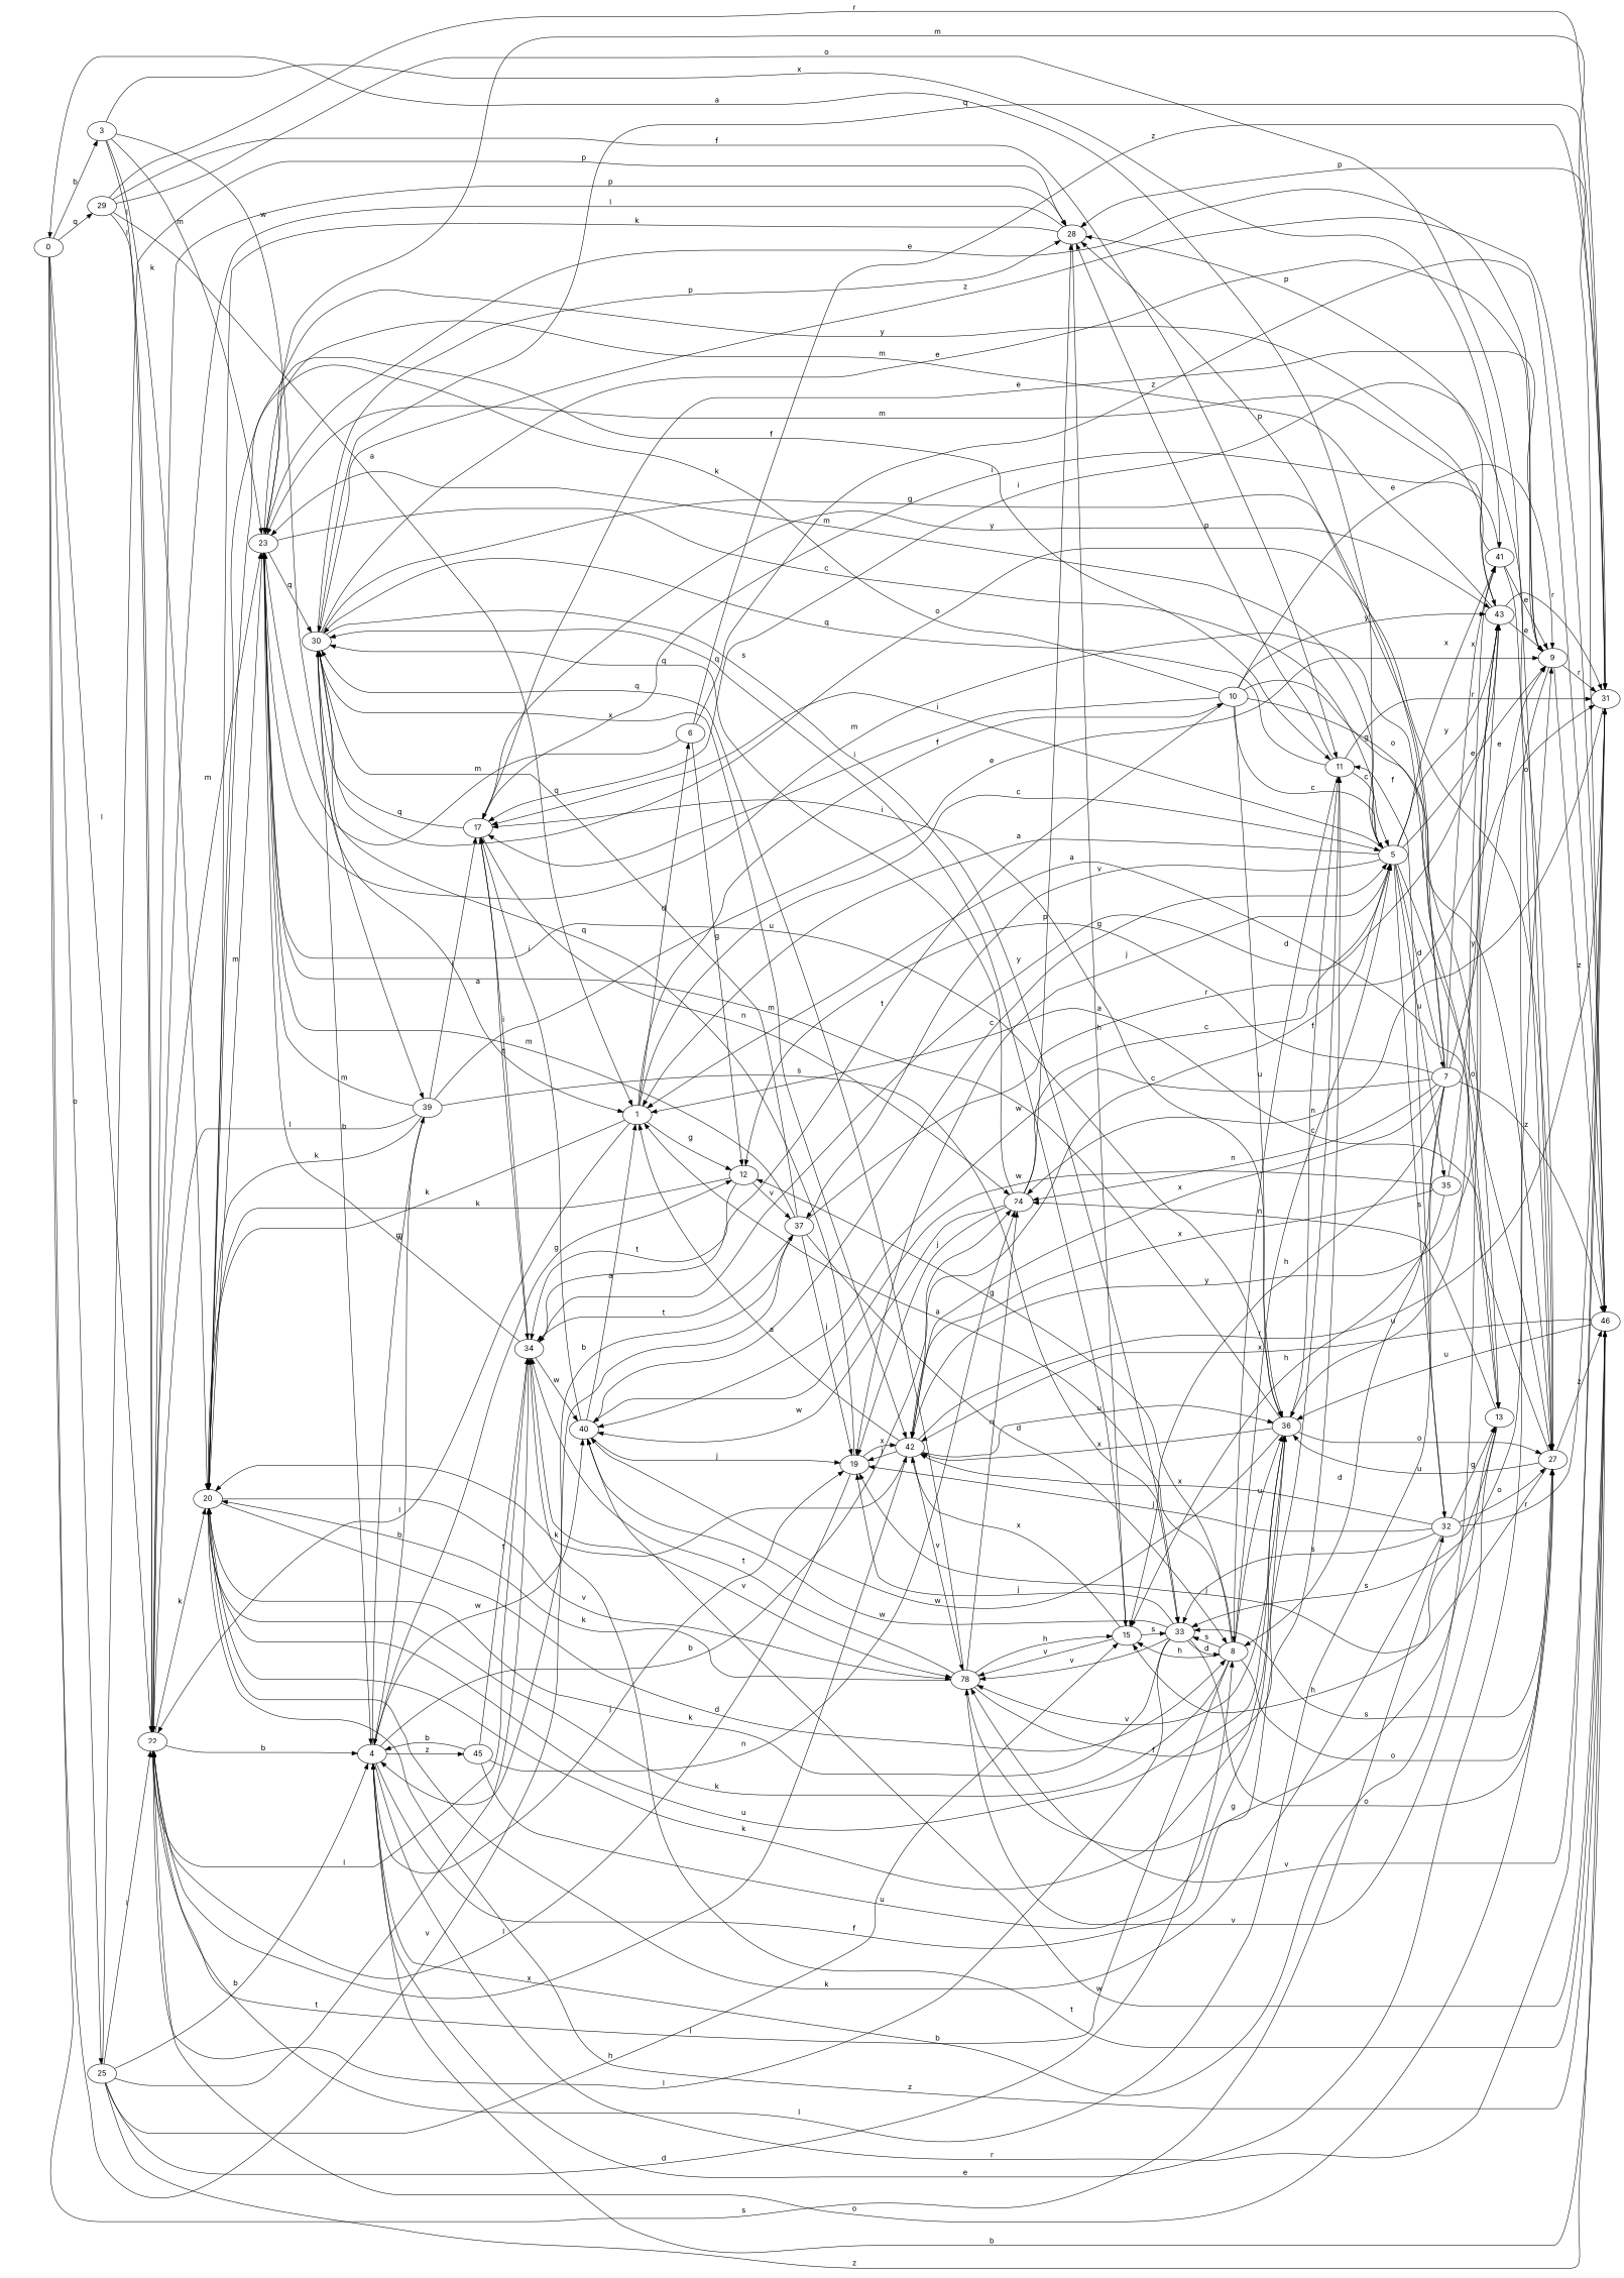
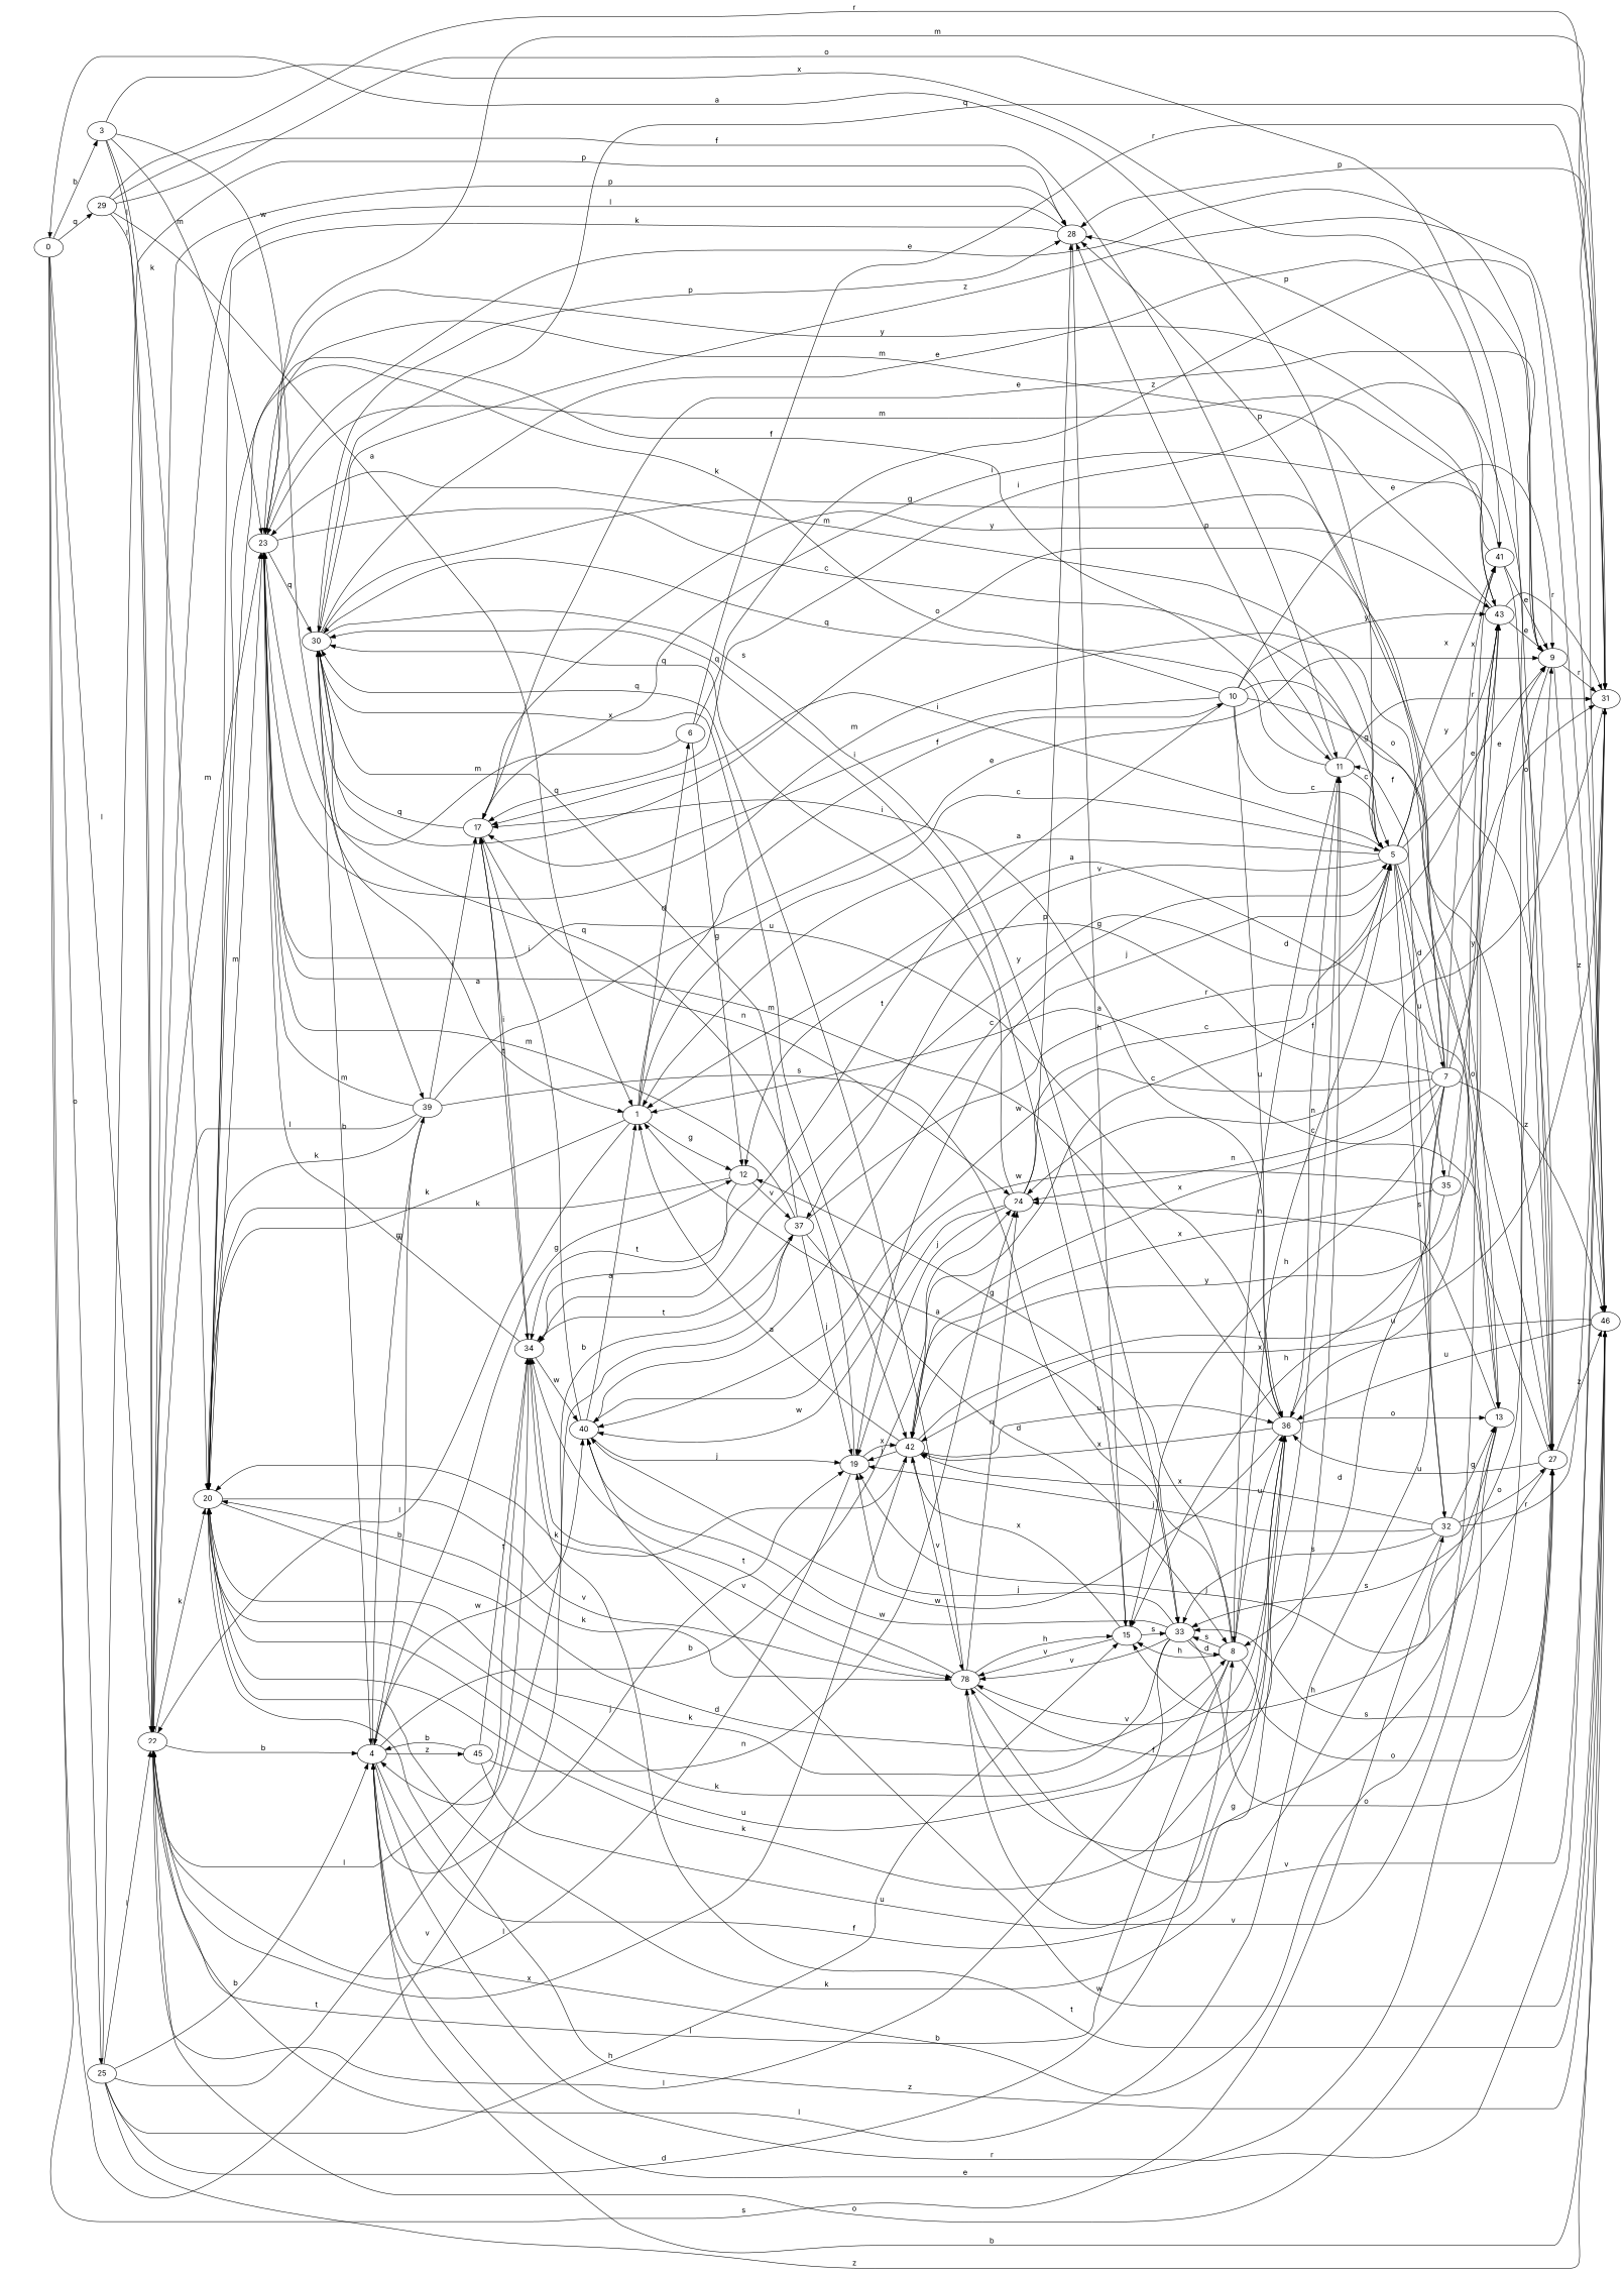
  strict digraph {
    fontname=Inter
    rankdir=LR
    node [fontname=Inter]
    edge [fontname=Inter]
    0
    3
    22
    25
    29
    32
    37
    20
    23
    39
    41
    4
    27
    28
    42
    46
    8
    15
    34
    1
    11
    31
    19
    33
    13
    30
    5
    6
    10
    12
    9
    7
    17
    35
    43
    36
    n37 [label=78]
    40
    45
    24
    0 -> 3 [label=b]
    0 -> 22 [label=l]
    0 -> 25 [label=o]
    0 -> 29 [label=q]
    0 -> 32 [label=s]
    0 -> 37 [label=v]
    3 -> 22 [label=l]
    3 -> 20 [label=k]
    3 -> 23 [label=m]
    3 -> 39 [label=w]
    3 -> 41 [label=x]
    22 -> 20 [label=k]
    22 -> 23 [label=m]
    22 -> 4 [label=b]
    22 -> 27 [label=o]
    22 -> 28 [label=p]
    22 -> 42 [label=x]
    25 -> 22 [label=l]
    25 -> 4 [label=b]
    25 -> 28 [label=p]
    25 -> 46 [label=z]
    25 -> 8 [label=d]
    25 -> 15 [label=h]
    25 -> 34 [label=t]
    29 -> 22 [label=l]
    29 -> 27 [label=o]
    29 -> 1 [label=a]
    29 -> 11 [label=f]
    29 -> 31 [label=r]
    32 -> 20 [label=k]
    32 -> 27 [label=o]
    32 -> 42 [label=x]
    32 -> 11 [label=f]
    32 -> 31 [label=r]
    32 -> 19 [label=j]
    32 -> 33 [label=s]
    32 -> 13 [label=g]
    37 -> 23 [label=m]
    37 -> 4 [label=b]
    37 -> 8 [label=d]
    37 -> 34 [label=t]
    37 -> 31 [label=r]
    37 -> 19 [label=j]
    37 -> 30 [label=q]
    20 -> 23 [label=m]
    20 -> 46 [label=z]
    20 -> 8 [label=d]
    20 -> 11 [label=f]
    20 -> 36 [label=u]
    20 -> n37 [label=v]
    23 -> 30 [label=q]
    23 -> 5 [label=c]
    23 -> 9 [label=e]
    23 -> 43 [label=y]
    23 -> 36 [label=u]
    39 -> 22 [label=l]
    39 -> 20 [label=k]
    39 -> 23 [label=m]
    39 -> 4 [label=b]
    39 -> 33 [label=s]
    39 -> 9 [label=e]
    39 -> 17 [label=i]
    41 -> 23 [label=m]
    41 -> 27 [label=o]
    41 -> 9 [label=e]
    41 -> 17 [label=i]
    41 -> 36 [label=u]
    4 -> 39 [label=w]
    4 -> 11 [label=f]
    4 -> 31 [label=r]
    4 -> 19 [label=j]
    4 -> 12 [label=g]
    4 -> 9 [label=e]
    4 -> 40 [label=w]
    4 -> 45 [label=z]
    4 -> 24 [label=b]
    27 -> 46 [label=z]
    27 -> 1 [label=a]
    27 -> 19 [label=j]
    27 -> 33 [label=s]
    27 -> 17 [label=i]
    27 -> 36 [label=u]
    28 -> 22 [label=l]
    28 -> 20 [label=k]
    28 -> 15 [label=h]
    42 -> 20 [label=k]
    42 -> 1 [label=a]
    42 -> 31 [label=r]
    42 -> 19 [label=j]
    42 -> 5 [label=c]
    42 -> 43 [label=y]
    42 -> 36 [label=u]
    42 -> n37 [label=v]
    46 -> 4 [label=b]
    46 -> 28 [label=p]
    46 -> 42 [label=x]
    46 -> 34 [label=t]
    46 -> 36 [label=u]
    46 -> 40 [label=w]
    8 -> 22 [label=l]
    8 -> 20 [label=k]
    8 -> 27 [label=o]
    8 -> 15 [label=h]
    8 -> 1 [label=a]
    8 -> 33 [label=s]
    8 -> 5 [label=c]
    8 -> 12 [label=g]
    8 -> 36 [label=u]
    15 -> 42 [label=x]
    15 -> 33 [label=s]
    15 -> 30 [label=q]
    15 -> n37 [label=v]
    34 -> 22 [label=l]
    34 -> 23 [label=m]
    34 -> 17 [label=i]
    34 -> 43 [label=y]
    34 -> n37 [label=v]
    34 -> 40 [label=w]
    1 -> 22 [label=l]
    1 -> 20 [label=k]
    1 -> 5 [label=c]
    1 -> 6 [label=d]
    1 -> 10 [label=f]
    1 -> 12 [label=g]
    11 -> 28 [label=p]
    11 -> 8 [label=d]
    11 -> 31 [label=r]
    11 -> 30 [label=q]
    11 -> 5 [label=c]
    31 -> 23 [label=m]
    31 -> 30 [label=q]
    31 -> n37 [label=v]
    31 -> 24 [label=n]
    19 -> 22 [label=l]
    19 -> 42 [label=x]
    19 -> 30 [label=q]
    33 -> 22 [label=l]
    33 -> 20 [label=k]
    33 -> 27 [label=o]
    33 -> 8 [label=d]
    33 -> 19 [label=j]
    33 -> n37 [label=v]
    33 -> 40 [label=w]
    13 -> 15 [label=h]
    13 -> 1 [label=a]
    13 -> n37 [label=v]
    13 -> 24 [label=n]
    30 -> 4 [label=b]
    30 -> 27 [label=o]
    30 -> 28 [label=p]
    30 -> 42 [label=x]
    30 -> 46 [label=z]
    30 -> 1 [label=a]
    30 -> 33 [label=s]
    30 -> 13 [label=g]
    30 -> 9 [label=e]
    5 -> 0 [label=a]
    5 -> 32 [label=s]
    5 -> 37 [label=v]
    5 -> 23 [label=m]
    5 -> 41 [label=x]
    5 -> 27 [label=o]
    5 -> 1 [label=a]
    5 -> 19 [label=j]
    5 -> 9 [label=e]
    5 -> 7 [label=d]
    5 -> 17 [label=i]
    5 -> 35 [label=u]
    5 -> 43 [label=y]
    6 -> 23 [label=m]
    6 -> 46 [label=z]
-   6 -> 31 [label=z]
+   6 -> 31 [label=r]
    6 -> 12 [label=g]
    10 -> 20 [label=k]
    10 -> 27 [label=o]
    10 -> 34 [label=t]
    10 -> 13 [label=g]
    10 -> 5 [label=c]
    10 -> 9 [label=e]
    10 -> 17 [label=i]
    10 -> 43 [label=y]
    10 -> 36 [label=u]
    12 -> 37 [label=v]
    12 -> 20 [label=k]
    12 -> 34 [label=t]
    9 -> 46 [label=z]
    9 -> 31 [label=r]
    9 -> 33 [label=s]
    7 -> 22 [label=l]
    7 -> 23 [label=m]
    7 -> 41 [label=x]
    7 -> 28 [label=p]
    7 -> 42 [label=x]
    7 -> 46 [label=z]
    7 -> 8 [label=d]
    7 -> 15 [label=h]
    7 -> 12 [label=g]
    7 -> 9 [label=e]
    7 -> 40 [label=w]
    7 -> 24 [label=n]
    17 -> 34 [label=t]
    17 -> 30 [label=q]
    17 -> 9 [label=e]
    17 -> 43 [label=y]
    17 -> 24 [label=n]
    35 -> 42 [label=x]
    35 -> 15 [label=h]
    35 -> 43 [label=y]
    35 -> 40 [label=w]
    43 -> 23 [label=m]
    43 -> 4 [label=b]
    43 -> 28 [label=p]
    43 -> 31 [label=r]
    43 -> 9 [label=e]
    36 -> 20 [label=k]
    36 -> 23 [label=m]
-   36 -> 27 [label=o]
+   36 -> 13 [label=o]
    36 -> 42 [label=x]
    36 -> 11 [label=f]
    36 -> 17 [label=i]
    36 -> n37 [label=v]
    36 -> 40 [label=w]
    n37 -> 20 [label=k]
    n37 -> 15 [label=h]
    n37 -> 34 [label=t]
    n37 -> 11 [label=f]
    n37 -> 13 [label=g]
    n37 -> 30 [label=q]
    n37 -> 24 [label=n]
    40 -> 1 [label=a]
    40 -> 19 [label=j]
    40 -> 5 [label=c]
    40 -> 17 [label=i]
    45 -> 4 [label=b]
    45 -> 34 [label=t]
    45 -> 36 [label=u]
    45 -> 24 [label=n]
    24 -> 28 [label=p]
    24 -> 19 [label=j]
    24 -> 30 [label=q]
    24 -> 5 [label=c]
    24 -> 40 [label=w]
  }
